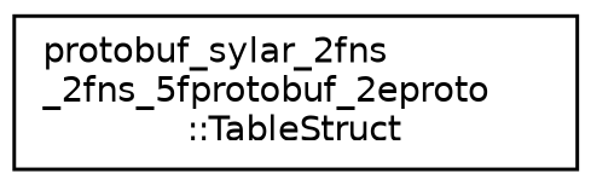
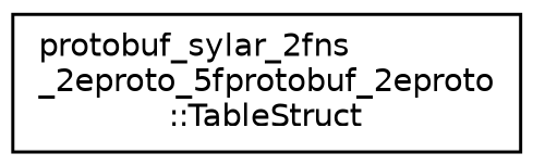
  digraph {
    rankdir=LR
-   n1 [color=black fillcolor=white fontname=Helvetica fontsize=10 height=0.2 label="protobuf_sylar_2fns\l_2fns_5fprotobuf_2eproto\l::TableStruct" shape=record style=filled width=0.4]
+   n1 [color=black fillcolor=white fontname=Helvetica fontsize=10 height=0.2 label="protobuf_sylar_2fns\l_2eproto_5fprotobuf_2eproto\l::TableStruct" shape=record style=filled width=0.4]
  }
